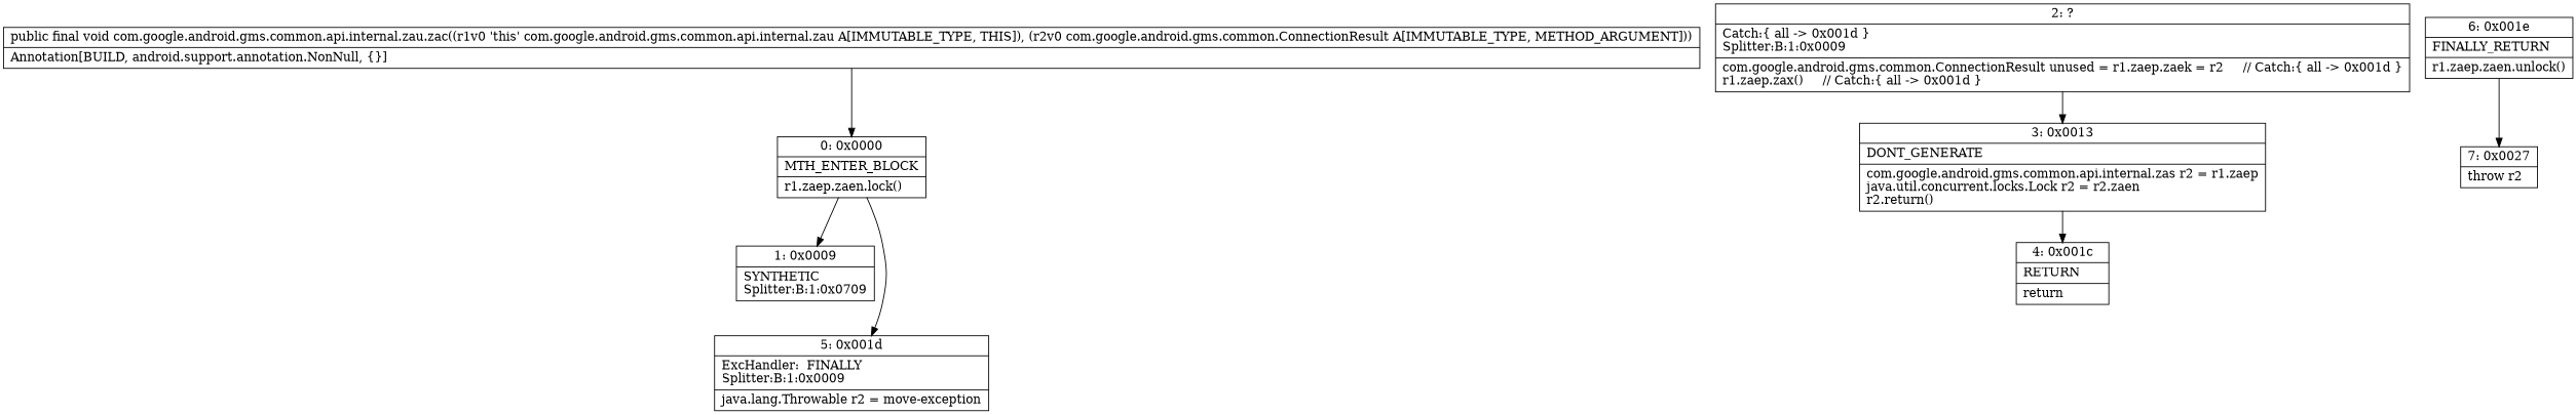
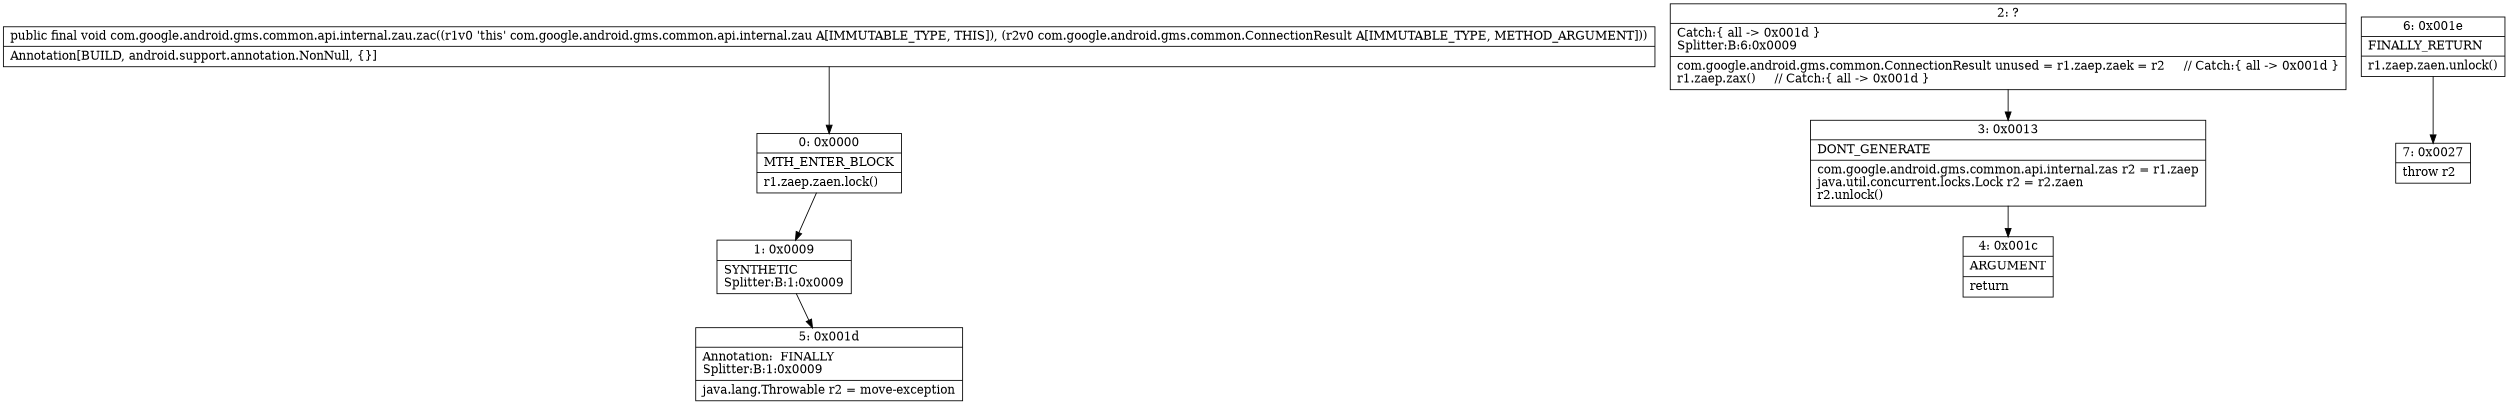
  digraph {
    node [shape=record]
    n1 [label="{0\:\ 0x0000|MTH_ENTER_BLOCK\l|r1.zaep.zaen.lock()\l}"]
-   n2 [label="{1\:\ 0x0009|SYNTHETIC\lSplitter:B:1:0x0709\l}"]
-   n3 [label="{5\:\ 0x001d|ExcHandler:  FINALLY\lSplitter:B:1:0x0009\l|java.lang.Throwable r2 = move\-exception\l}"]
-   n4 [label="{2\:\ ?|Catch:\{ all \-\> 0x001d \}\lSplitter:B:1:0x0009\l|com.google.android.gms.common.ConnectionResult unused = r1.zaep.zaek = r2     \/\/ Catch:\{ all \-\> 0x001d \}\lr1.zaep.zax()     \/\/ Catch:\{ all \-\> 0x001d \}\l}"]
-   n5 [label="{3\:\ 0x0013|DONT_GENERATE\l|com.google.android.gms.common.api.internal.zas r2 = r1.zaep\ljava.util.concurrent.locks.Lock r2 = r2.zaen\lr2.return()\l}"]
-   n6 [label="{4\:\ 0x001c|RETURN\l|return\l}"]
+   n2 [label="{1\:\ 0x0009|SYNTHETIC\lSplitter:B:1:0x0009\l}"]
+   n3 [label="{5\:\ 0x001d|Annotation:  FINALLY\lSplitter:B:1:0x0009\l|java.lang.Throwable r2 = move\-exception\l}"]
+   n4 [label="{2\:\ ?|Catch:\{ all \-\> 0x001d \}\lSplitter:B:6:0x0009\l|com.google.android.gms.common.ConnectionResult unused = r1.zaep.zaek = r2     \/\/ Catch:\{ all \-\> 0x001d \}\lr1.zaep.zax()     \/\/ Catch:\{ all \-\> 0x001d \}\l}"]
+   n5 [label="{3\:\ 0x0013|DONT_GENERATE\l|com.google.android.gms.common.api.internal.zas r2 = r1.zaep\ljava.util.concurrent.locks.Lock r2 = r2.zaen\lr2.unlock()\l}"]
+   n6 [label="{4\:\ 0x001c|ARGUMENT\l|return\l}"]
    n7 [label="{6\:\ 0x001e|FINALLY_RETURN\l|r1.zaep.zaen.unlock()\l}"]
    n8 [label="{7\:\ 0x0027|throw r2\l}"]
    n9 [label="{public final void com.google.android.gms.common.api.internal.zau.zac((r1v0 'this' com.google.android.gms.common.api.internal.zau A[IMMUTABLE_TYPE, THIS]), (r2v0 com.google.android.gms.common.ConnectionResult A[IMMUTABLE_TYPE, METHOD_ARGUMENT]))  | Annotation[BUILD, android.support.annotation.NonNull, \{\}]\l}"]
    n1 -> n2
-   n1 -> n3
+   n2 -> n3
    n4 -> n5
    n5 -> n6
    n7 -> n8
    n9 -> n1
  }
